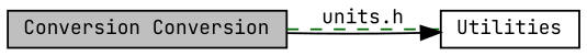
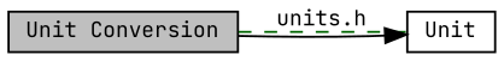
  digraph {
    rankdir=LR
    fontname="JetBrains Mono"
    node [color=black fontname="JetBrains Mono" fontsize=10 shape=box]
    edge [fontname="JetBrains Mono" fontsize=10 labelfontname=Helvetica labelfontsize=10 shape=plaintext]
-   n1 [fillcolor=grey75 fontcolor=black height=0.2 label="Conversion Conversion" style=filled width=0.4]
-   n2 [height=0.2 label=Utilities width=0.4]
+   n1 [fillcolor=grey75 fontcolor=black height=0.2 label="Unit Conversion" style=filled width=0.4]
+   n2 [height=0.2 label=Unit width=0.4]
    n1 -> n2 [color=darkgreen dir=none label="units.h" style=dashed]
    n2 -> n1 [dir=back style=solid]
  }
